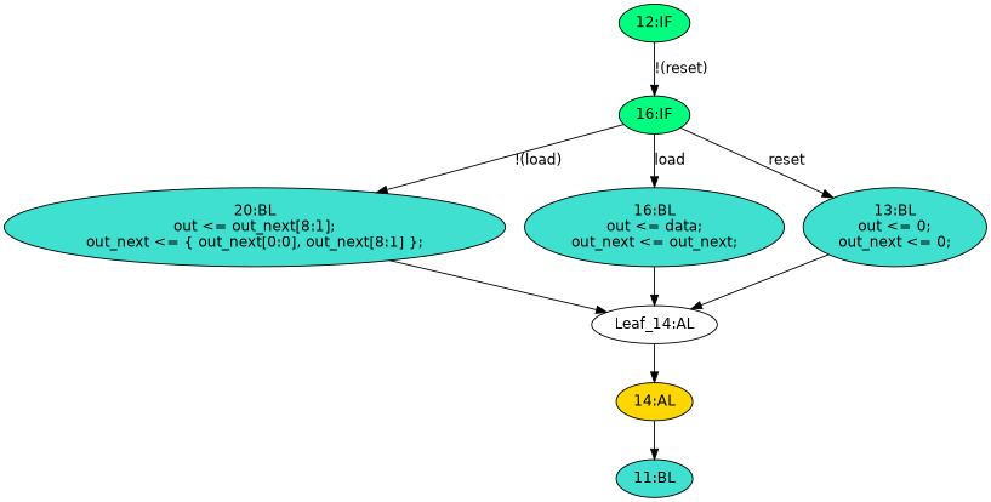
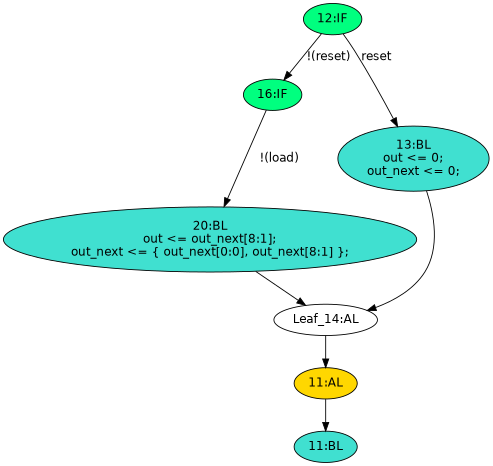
  strict digraph {
    fontname="DejaVu Sans"
    node [fillcolor=turquoise fontname="DejaVu Sans" statements="[]" style=filled typ=Block]
    edge [cond="[]" fontname="DejaVu Sans" lineno=None]
    n1 [ast="<pyverilog.vparser.ast.IfStatement object at 0x7faeb1526550>" fillcolor=springgreen label="16:IF" typ=IfStatement]
    n2 [ast="<pyverilog.vparser.ast.Block object at 0x7faeb15aa250>" label="20:BL\nout <= out_next[8:1];\nout_next <= { out_next[0:0], out_next[8:1] };" statements="[<pyverilog.vparser.ast.NonblockingSubstitution object at 0x7faeb15aa390>, <pyverilog.vparser.ast.NonblockingSubstitution object at 0x7faeb1198d10>]"]
-   n3 [ast="<pyverilog.vparser.ast.Block object at 0x7faeb1526ad0>" label="16:BL\nout <= data;\nout_next <= out_next;" statements="[<pyverilog.vparser.ast.NonblockingSubstitution object at 0x7faeb1526150>, <pyverilog.vparser.ast.NonblockingSubstitution object at 0x7faeb1526f50>]"]
    n4 [def_var="['out_next', 'out']" label="Leaf_14:AL" fillcolor="" statements="" style="" typ=""]
-   n5 [ast="<pyverilog.vparser.ast.Always object at 0x7faeb1523ed0>" clk_sens=True fillcolor=gold label="14:AL" sens="['clk']" typ=Always use_var="['reset', 'load', 'out_next', 'data']"]
+   n5 [ast="<pyverilog.vparser.ast.Always object at 0x7faeb1523ed0>" clk_sens=True fillcolor=gold label="11:AL" sens="['clk']" typ=Always use_var="['reset', 'load', 'out_next', 'data']"]
    n6 [ast="<pyverilog.vparser.ast.IfStatement object at 0x7faeb1531050>" fillcolor=springgreen label="12:IF" typ=IfStatement]
    n7 [ast="<pyverilog.vparser.ast.Block object at 0x7faeb1531550>" label="13:BL\nout <= 0;\nout_next <= 0;" statements="[<pyverilog.vparser.ast.NonblockingSubstitution object at 0x7faeb1531450>, <pyverilog.vparser.ast.NonblockingSubstitution object at 0x7faeb153d6d0>]"]
    n8 [ast="<pyverilog.vparser.ast.Block object at 0x7faeb14ce550>" label="11:BL"]
    n1 -> n2 [cond="['load']" label="!(load)" lineno=16]
-   n1 -> n3 [cond="['load']" label=load lineno=16]
    n2 -> n4
-   n3 -> n4
    n4 -> n5 [cond="" lineno=""]
    n5 -> n8
    n6 -> n1 [cond="['reset']" label="!(reset)" lineno=12]
-   n1 -> n7 [cond="['reset']" label=reset lineno=12]
+   n6 -> n7 [cond="['reset']" label=reset lineno=12]
    n7 -> n4
  }
